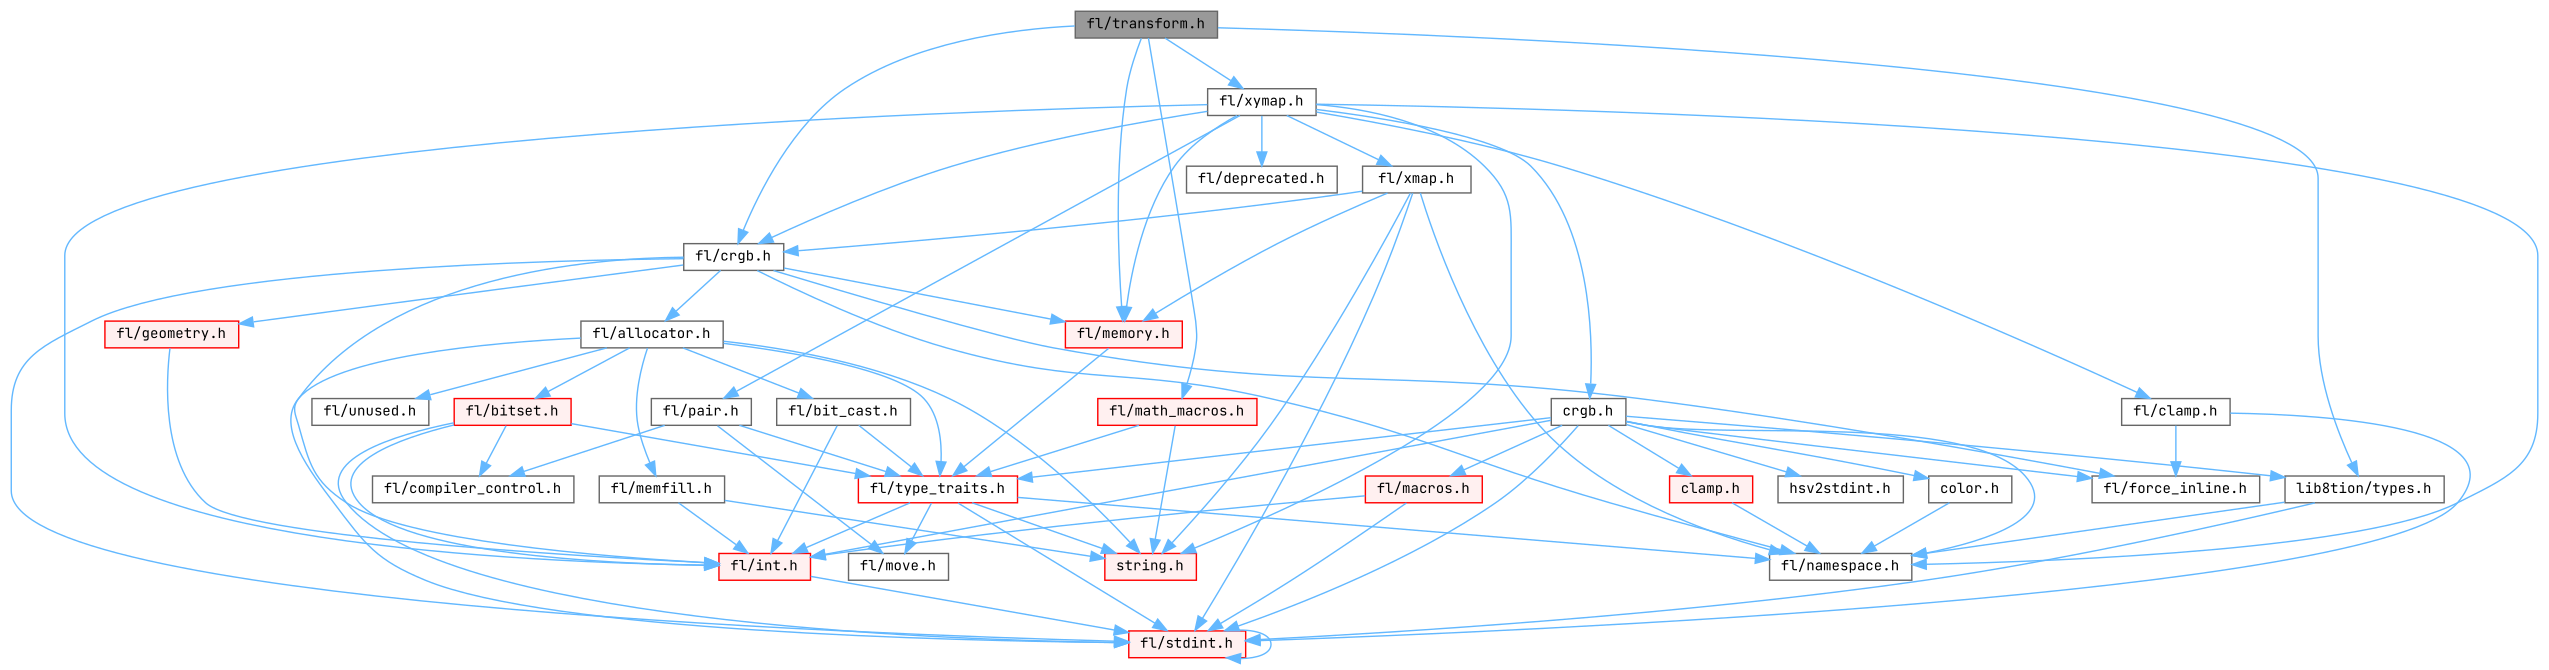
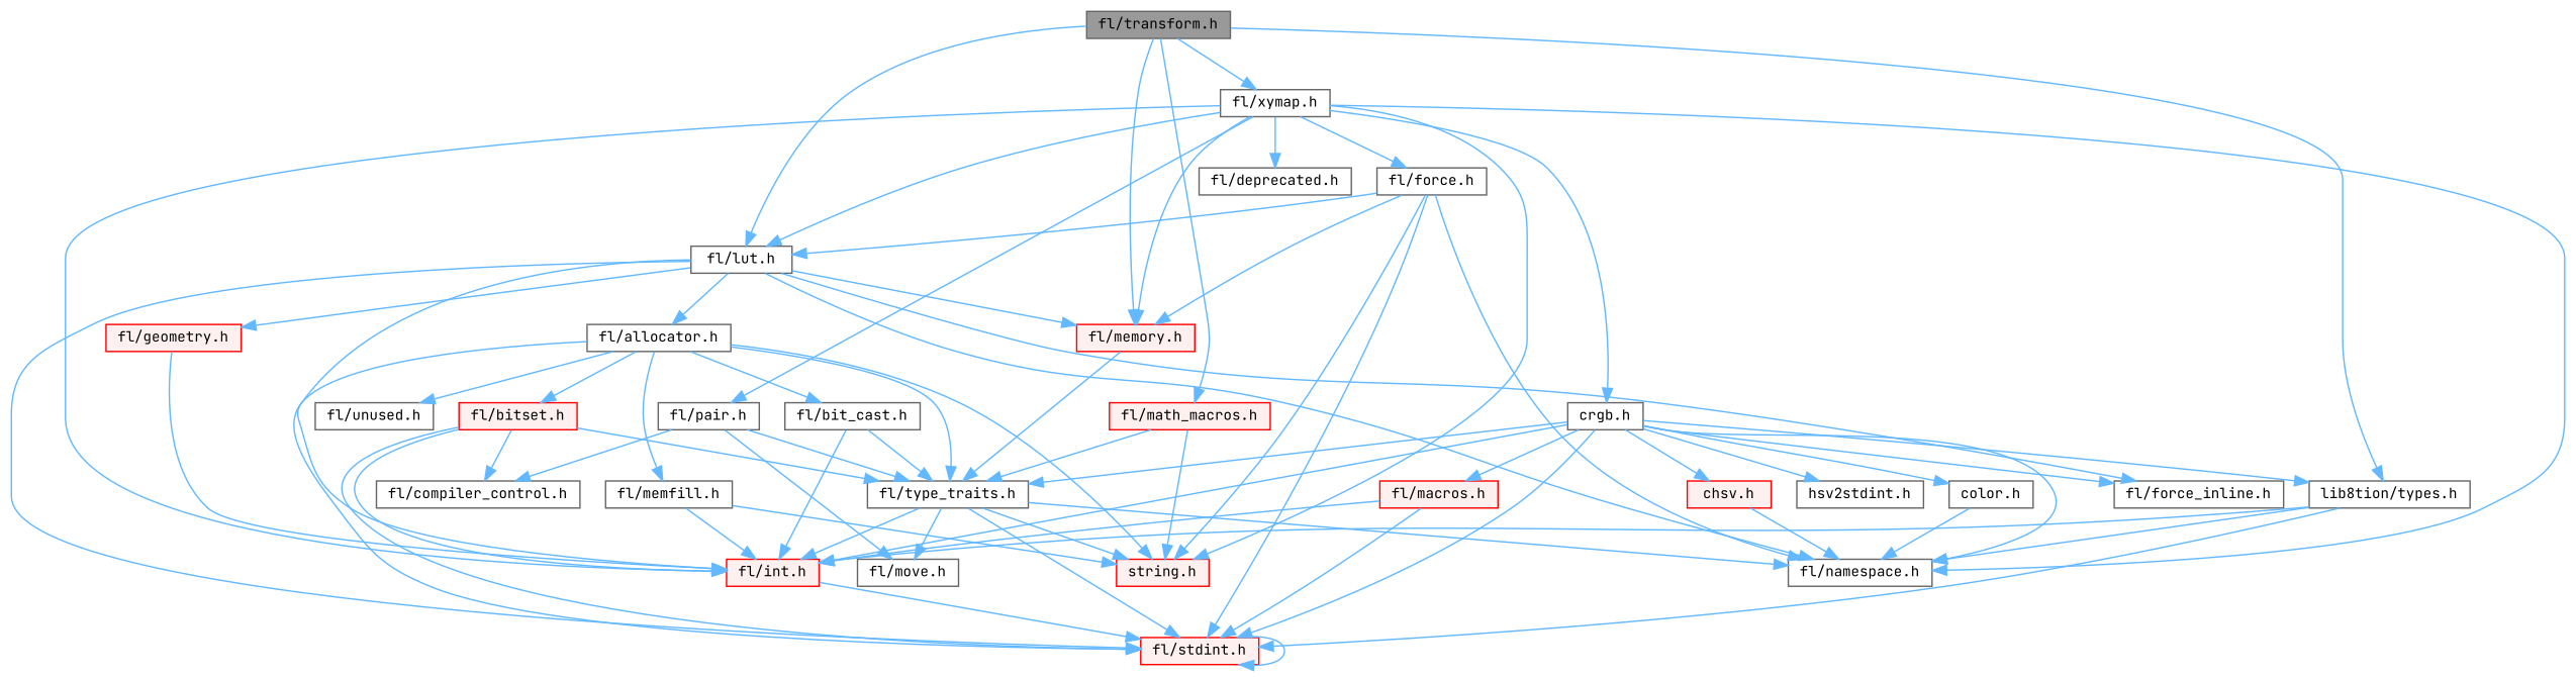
  digraph {
    fontname="JetBrains Mono"
    node [color=grey40 fillcolor=white fontname="JetBrains Mono" fontsize=10 shape=box style=filled]
    edge [color=steelblue1 fontname="JetBrains Mono" fontsize=10 labelfontname=Helvetica labelfontsize=10 style=solid]
    n1 [color=gray40 fillcolor=grey60 fontcolor=black height=0.2 label="fl/transform.h" width=0.4]
-   n2 [height=0.2 label="fl/crgb.h" width=0.4]
+   n2 [height=0.2 label="fl/lut.h" width=0.4]
    n3 [color=red fillcolor="#FFF0F0" height=0.2 label="fl/memory.h" width=0.4]
    n4 [color=red fillcolor="#FFF0F0" height=0.2 label="fl/math_macros.h" width=0.4]
    n5 [height=0.2 label="fl/xymap.h" width=0.4]
    n6 [height=0.2 label="lib8tion/types.h" width=0.4]
    n7 [height=0.2 label="fl/allocator.h" width=0.4]
    n8 [color=red fillcolor="#FFF0F0" height=0.2 label="fl/stdint.h" width=0.4]
    n9 [color=red fillcolor="#FFF0F0" height=0.2 label="fl/int.h" width=0.4]
    n10 [height=0.2 label="fl/namespace.h" width=0.4]
    n11 [height=0.2 label="fl/force_inline.h" width=0.4]
    n12 [color=red fillcolor="#FFF0F0" height=0.2 label="fl/geometry.h" width=0.4]
-   n13 [color=red height=0.2 label="fl/type_traits.h" width=0.4]
+   n13 [height=0.2 label="fl/type_traits.h" width=0.4]
    n14 [color=red fillcolor="#FFF0F0" height=0.2 label="string.h" width=0.4]
    n15 [height=0.2 label="fl/pair.h" width=0.4]
    n16 [height=0.2 label="crgb.h" width=0.4]
-   n17 [height=0.2 label="fl/clamp.h" width=0.4]
    n18 [height=0.2 label="fl/deprecated.h" width=0.4]
-   n19 [height=0.2 label="fl/xmap.h" width=0.4]
+   n19 [height=0.2 label="fl/force.h" width=0.4]
    n20 [height=0.2 label="fl/memfill.h" width=0.4]
    n21 [height=0.2 label="fl/unused.h" width=0.4]
    n22 [height=0.2 label="fl/bit_cast.h" width=0.4]
    n23 [color=red fillcolor="#FFF0F0" height=0.2 label="fl/bitset.h" width=0.4]
    n24 [height=0.2 label="fl/move.h" width=0.4]
    n25 [height=0.2 label="fl/compiler_control.h" width=0.4]
-   n26 [color=red fillcolor="#FFF0F0" height=0.2 label="clamp.h" width=0.4]
+   n26 [color=red fillcolor="#FFF0F0" height=0.2 label="chsv.h" width=0.4]
    n27 [height=0.2 label="color.h" width=0.4]
    n28 [height=0.2 label="hsv2stdint.h" width=0.4]
    n29 [color=red fillcolor="#FFF0F0" height=0.2 label="fl/macros.h" width=0.4]
    n1 -> n2
    n1 -> n3
    n1 -> n4
    n1 -> n5
    n1 -> n6
    n2 -> n3
    n2 -> n7
    n2 -> n8
    n2 -> n9
    n2 -> n10
    n2 -> n11
    n2 -> n12
    n3 -> n13
    n4 -> n13
    n4 -> n14
    n5 -> n2
    n5 -> n3
    n5 -> n9
    n5 -> n10
    n5 -> n14
    n5 -> n15
    n5 -> n16
-   n5 -> n17
    n5 -> n18
    n5 -> n19
    n6 -> n8
+   n6 -> n9
    n6 -> n10
    n7 -> n8
    n7 -> n13
    n7 -> n14
    n7 -> n20
    n7 -> n21
    n7 -> n22
    n7 -> n23
    n8 -> n8
    n9 -> n8
    n12 -> n9
    n13 -> n8
    n13 -> n9
    n13 -> n10
    n13 -> n14
    n13 -> n24
    n15 -> n13
    n15 -> n24
    n15 -> n25
    n16 -> n6
    n16 -> n8
    n16 -> n9
    n16 -> n10
    n16 -> n11
    n16 -> n13
    n16 -> n26
    n16 -> n27
    n16 -> n28
    n16 -> n29
-   n17 -> n8
-   n17 -> n11
    n19 -> n2
    n19 -> n3
    n19 -> n8
    n19 -> n10
    n19 -> n14
    n20 -> n9
    n20 -> n14
    n22 -> n9
    n22 -> n13
    n23 -> n8
    n23 -> n9
    n23 -> n13
    n23 -> n25
    n26 -> n10
    n27 -> n10
    n29 -> n8
    n29 -> n9
  }
